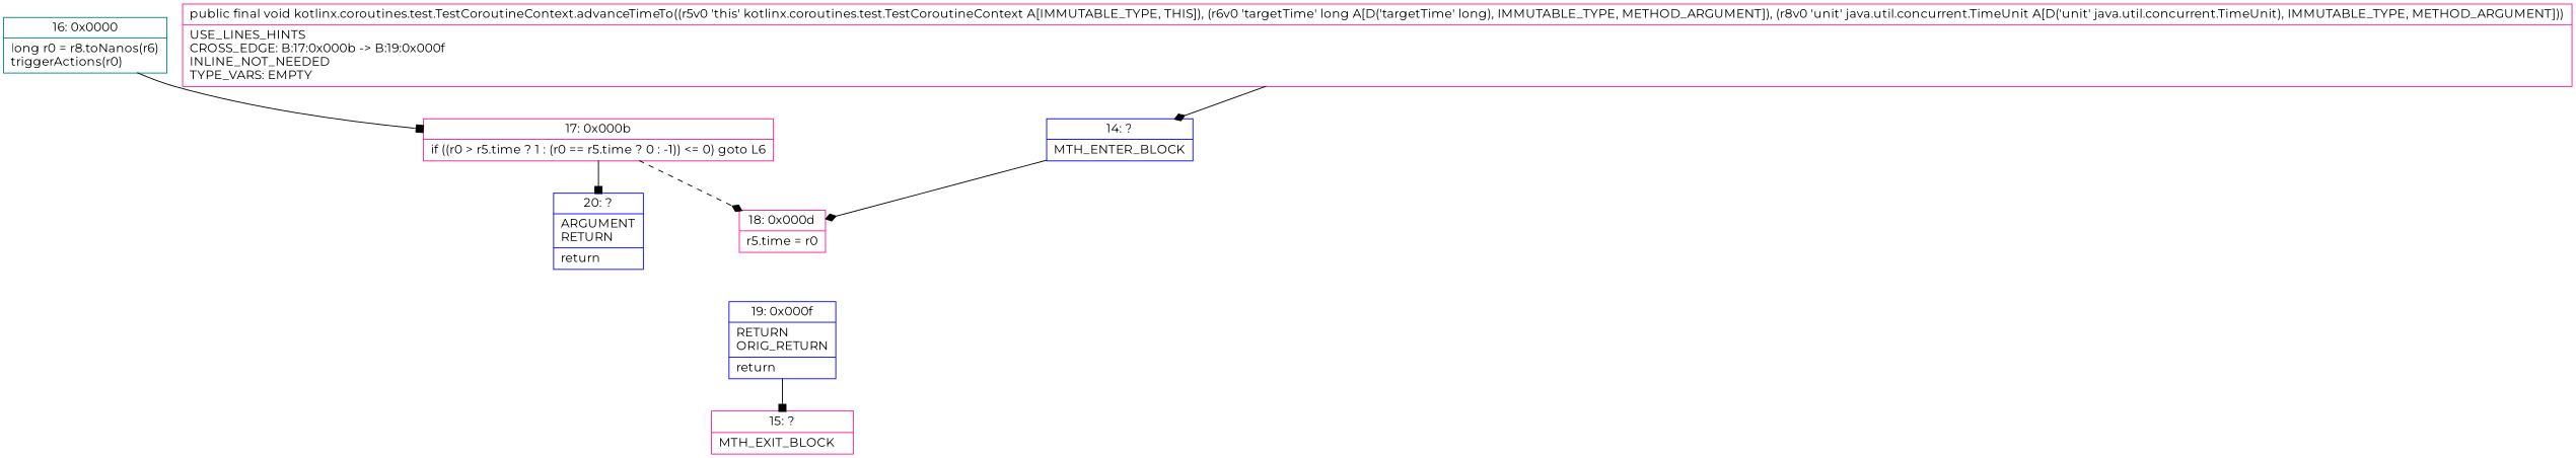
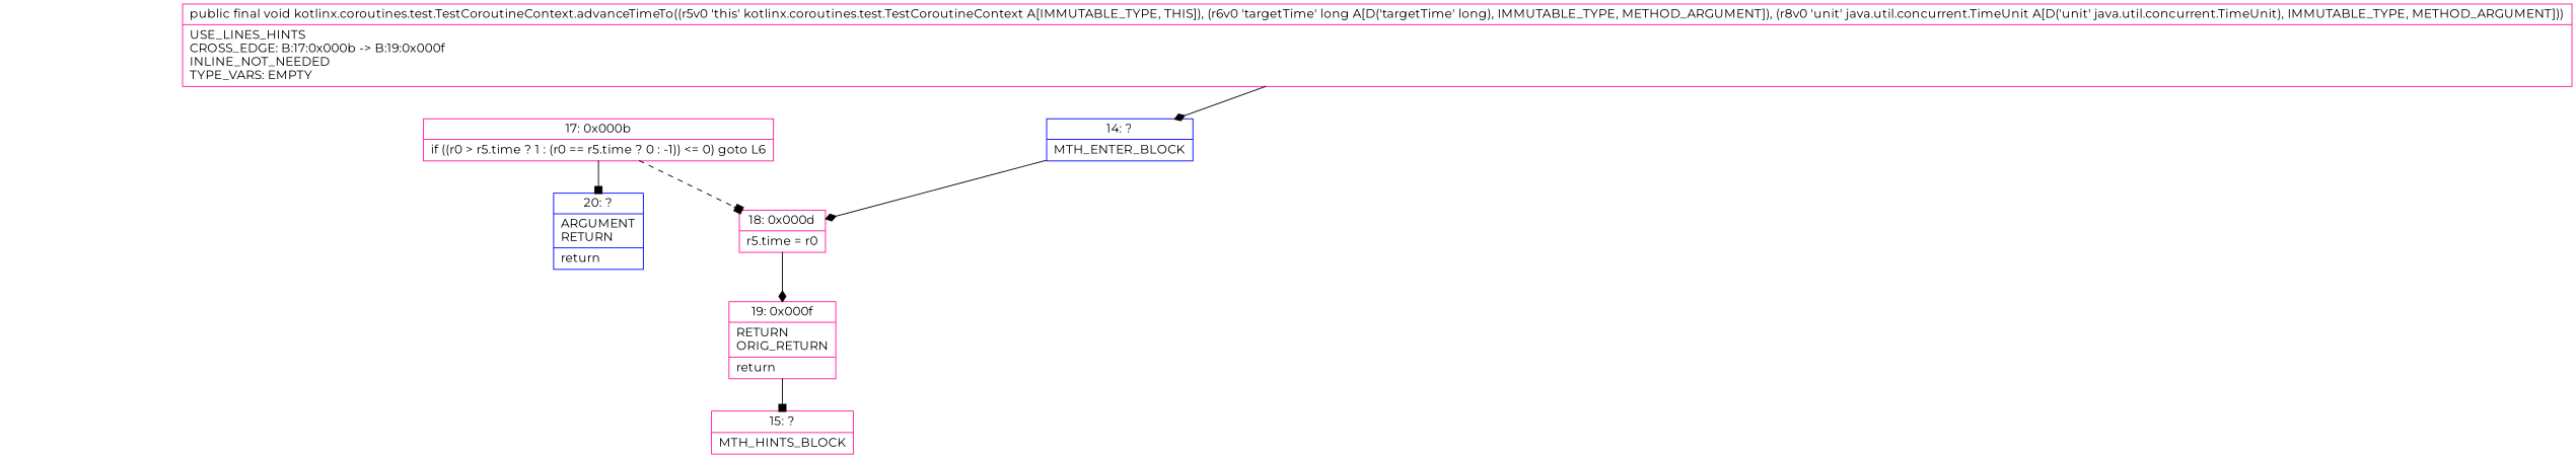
  digraph {
    fontname=Montserrat
    node [color=deeppink fontname=Montserrat shape=record]
    edge [arrowhead=diamond fontname=Montserrat]
    n1 [color=blue label="{14\:\ ?|MTH_ENTER_BLOCK\l}"]
    n2 [label="{18\:\ 0x000d|r5.time = r0\l}"]
-   n3 [color=teal label="{16\:\ 0x0000|long r0 = r8.toNanos(r6)\ltriggerActions(r0)\l}"]
    n4 [label="{17\:\ 0x000b|if ((r0 \> r5.time ? 1 : (r0 == r5.time ? 0 : \-1)) \<= 0) goto L6\l}"]
    n5 [color=blue label="{20\:\ ?|ARGUMENT\lRETURN\l|return\l}"]
-   n6 [color=blue label="{19\:\ 0x000f|RETURN\lORIG_RETURN\l|return\l}"]
-   n7 [label="{15\:\ ?|MTH_EXIT_BLOCK\l}"]
+   n6 [label="{19\:\ 0x000f|RETURN\lORIG_RETURN\l|return\l}"]
+   n7 [label="{15\:\ ?|MTH_HINTS_BLOCK\l}"]
    n8 [label="{public final void kotlinx.coroutines.test.TestCoroutineContext.advanceTimeTo((r5v0 'this' kotlinx.coroutines.test.TestCoroutineContext A[IMMUTABLE_TYPE, THIS]), (r6v0 'targetTime' long A[D('targetTime' long), IMMUTABLE_TYPE, METHOD_ARGUMENT]), (r8v0 'unit' java.util.concurrent.TimeUnit A[D('unit' java.util.concurrent.TimeUnit), IMMUTABLE_TYPE, METHOD_ARGUMENT]))  | USE_LINES_HINTS\lCROSS_EDGE: B:17:0x000b \-\> B:19:0x000f\lINLINE_NOT_NEEDED\lTYPE_VARS: EMPTY\l}"]
    n1 -> n2
-   n3 -> n4 [arrowhead=box]
-   n4 -> n2 [style=dashed]
+   n2 -> n6
+   n4 -> n2 [arrowhead=box style=dashed]
    n4 -> n5 [arrowhead=box]
    n6 -> n7 [arrowhead=box]
    n8 -> n1
  }
